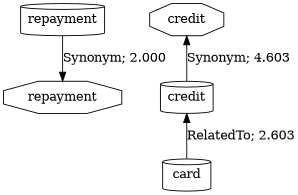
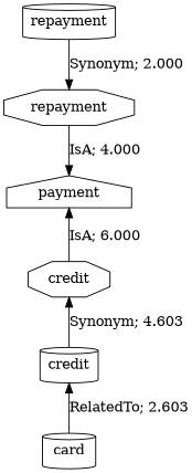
  digraph {
    node [shape=cylinder]
    edge [dir=back]
    n1 [label=repayment]
    n2 [label=repayment shape=octagon]
+   n3 [label=payment shape=house]
    n4 [label=credit shape=octagon]
    n5 [label=credit]
    n6 [label=card]
    n1 -> n2 [dir=forward label="Synonym; 2.000" weight=2.000]
+   n2 -> n3 [dir=forward label="IsA; 4.000" weight=4.000]
+   n3 -> n4 [label="IsA; 6.000" weight=6.000]
    n4 -> n5 [label="Synonym; 4.603" weight=4.603]
    n5 -> n6 [label="RelatedTo; 2.603" weight=2.603]
  }
